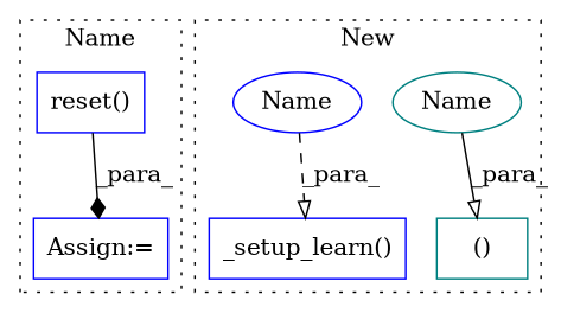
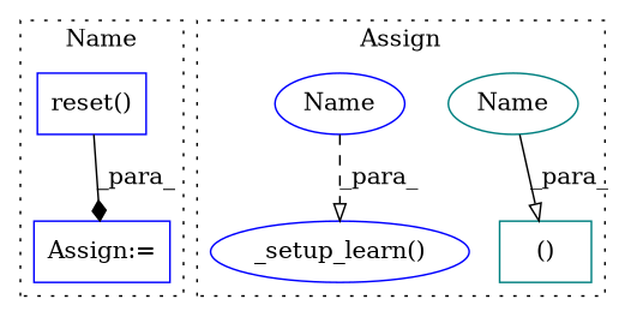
  digraph {
    node [a=75 color=blue l=8 shape=box]
    edge [arrowhead=onormal style=solid]
    n1 [l=16 label="reset()" s=11573]
    n2 [a=68 l=3 label="Assign:=" s=11570]
    n3 [a=54 color=teal l=41 label="()" s=11460]
-   n4 [l="18,1" label="_setup_learn()" s="11504,11530"]
+   n4 [l="18,1" label="_setup_learn()" s="11504,11530" shape=ellipse]
    n5 [a=87 color=teal label=Name s=11493 shape=ellipse]
    n6 [a=87 label=Name s=11522 shape=ellipse]
    subgraph cluster_1 {
      label=Name
      style=dotted
      n1
      n2
    }
    subgraph cluster_2 {
-     label=New
+     label=Assign
      style=dotted
      n3
      n4
      n5
      n6
    }
    n1 -> n2 [arrowhead=diamond label=_para_]
    n5 -> n3 [label=_para_]
    n6 -> n4 [label=_para_ style=dashed]
  }
